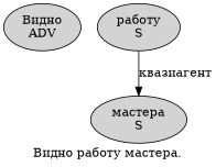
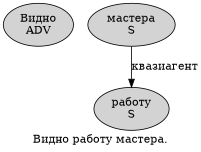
  digraph {
    label="Видно работу мастера."
    node [fillcolor=lightgray penwidth=1 shape=ellipse style=filled]
    n1 [label="Видно\nADV"]
    n2 [label="работу\nS"]
    n3 [label="мастера\nS"]
-   n2 -> n3 [label="квазиагент"]
+   n3 -> n2 [label="квазиагент"]
  }
